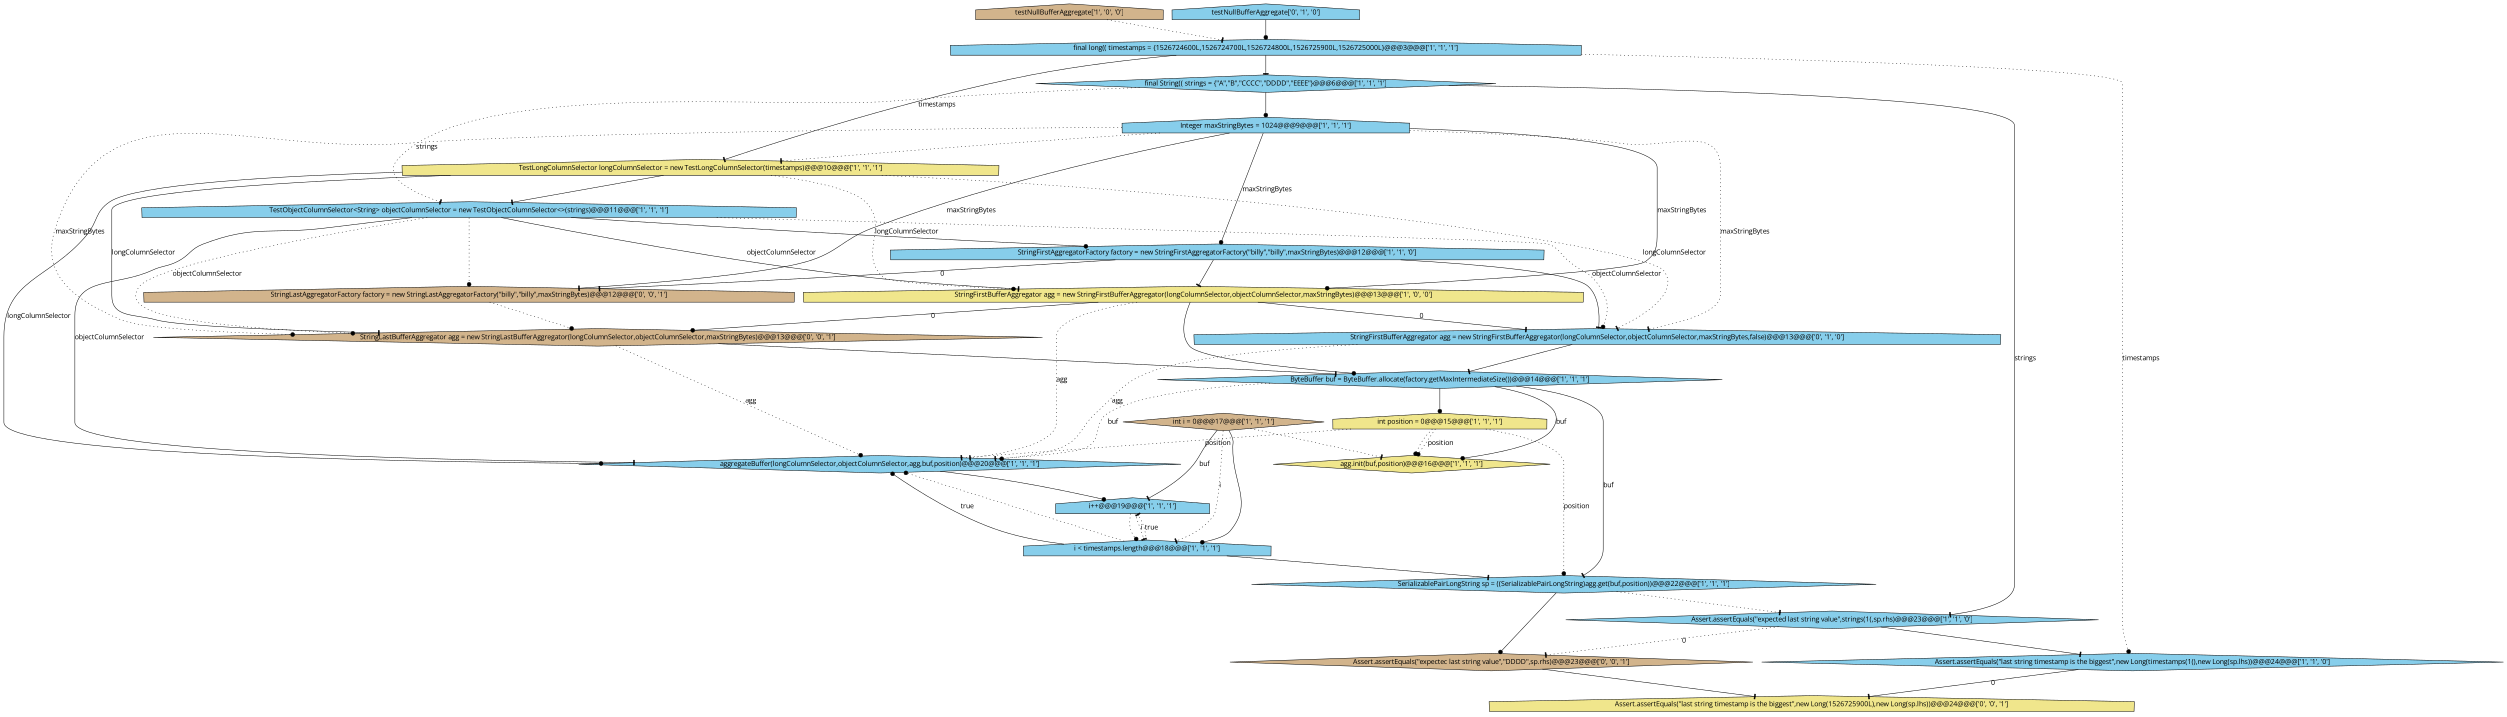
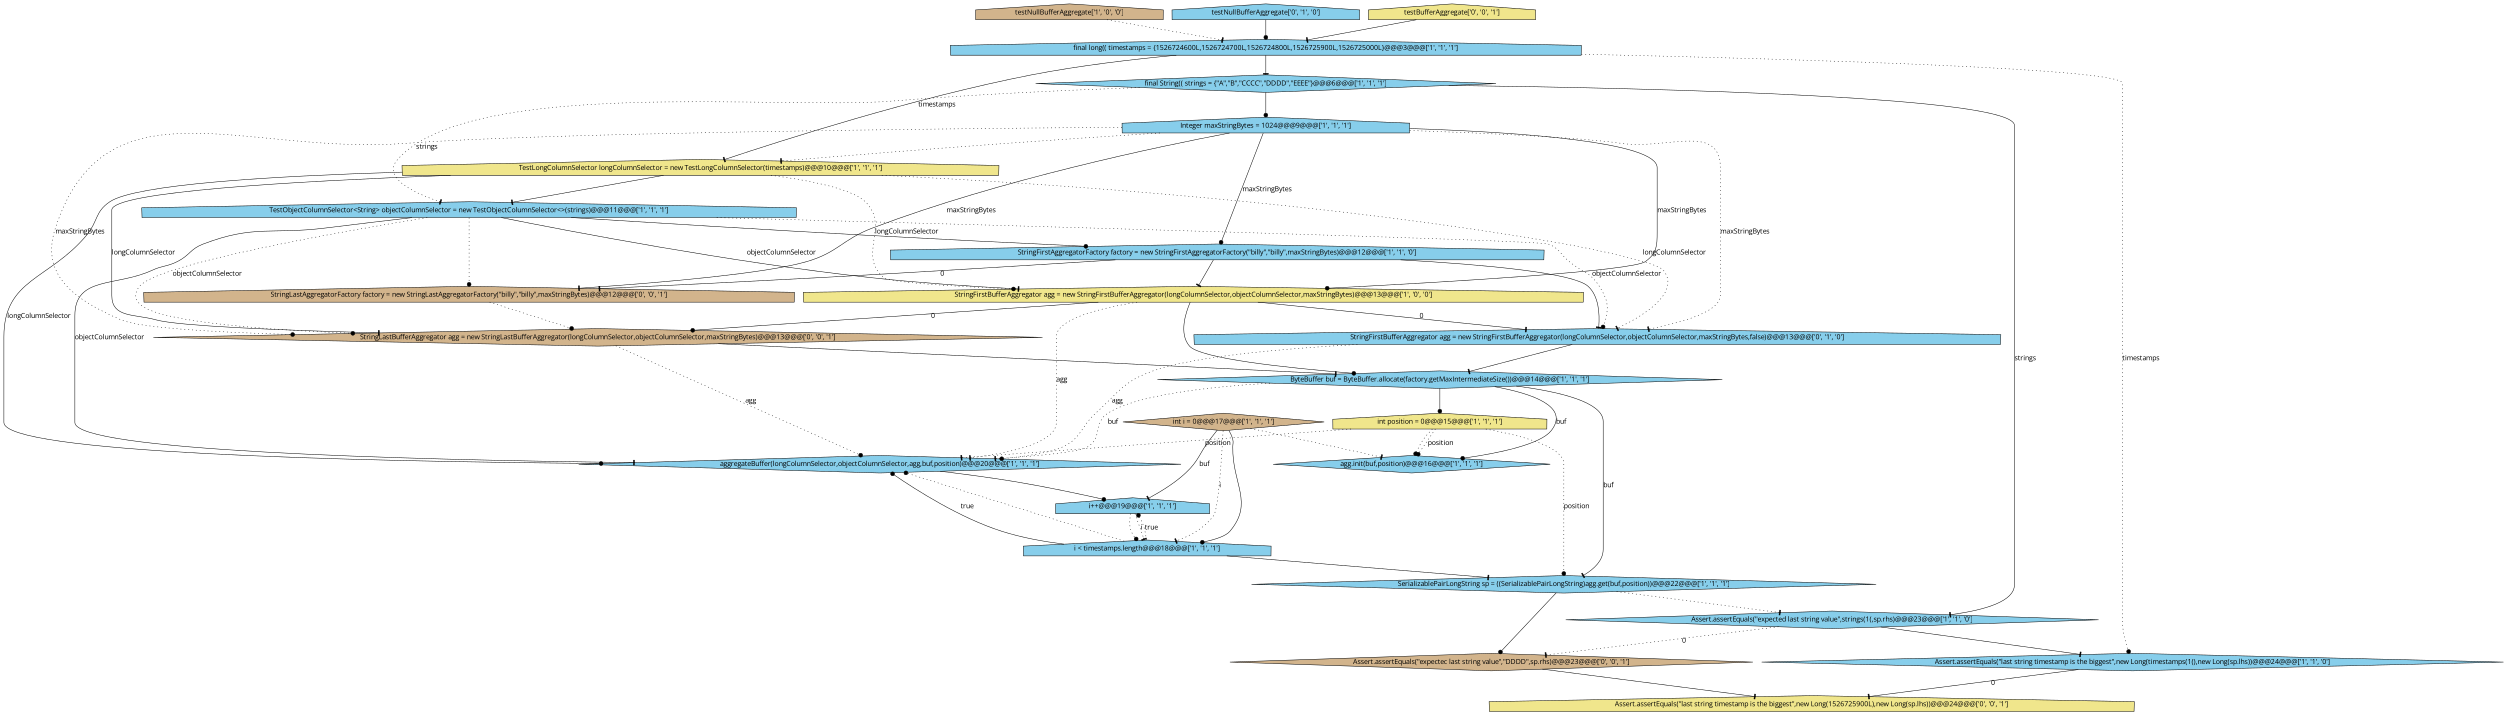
  digraph {
    fontname="Open Sans"
    node [fillcolor=skyblue fontname="Open Sans" shape=house style=filled]
    edge [arrowhead=tee fontname="Open Sans" style=solid]
    n1 [label="TestObjectColumnSelector<String> objectColumnSelector = new TestObjectColumnSelector<>(strings)@@@11@@@['1', '1', '1']"]
    n2 [label="StringFirstBufferAggregator agg = new StringFirstBufferAggregator(longColumnSelector,objectColumnSelector,maxStringBytes,false)@@@13@@@['0', '1', '0']"]
    n3 [label="aggregateBuffer(longColumnSelector,objectColumnSelector,agg,buf,position)@@@20@@@['1', '1', '1']" shape=diamond]
    n4 [label="StringFirstAggregatorFactory factory = new StringFirstAggregatorFactory(\"billy\",\"billy\",maxStringBytes)@@@12@@@['1', '1', '0']"]
    n5 [fillcolor=tan label="StringLastAggregatorFactory factory = new StringLastAggregatorFactory(\"billy\",\"billy\",maxStringBytes)@@@12@@@['0', '0', '1']"]
    n6 [fillcolor=khaki label="StringFirstBufferAggregator agg = new StringFirstBufferAggregator(longColumnSelector,objectColumnSelector,maxStringBytes)@@@13@@@['1', '0', '0']"]
    n7 [fillcolor=tan label="StringLastBufferAggregator agg = new StringLastBufferAggregator(longColumnSelector,objectColumnSelector,maxStringBytes)@@@13@@@['0', '0', '1']" shape=diamond]
    n8 [label="ByteBuffer buf = ByteBuffer.allocate(factory.getMaxIntermediateSize())@@@14@@@['1', '1', '1']" shape=diamond]
    n9 [label="i++@@@19@@@['1', '1', '1']"]
    n10 [label="Integer maxStringBytes = 1024@@@9@@@['1', '1', '1']"]
    n11 [fillcolor=khaki label="TestLongColumnSelector longColumnSelector = new TestLongColumnSelector(timestamps)@@@10@@@['1', '1', '1']"]
    n12 [label="i < timestamps.length@@@18@@@['1', '1', '1']"]
    n13 [label="SerializablePairLongString sp = ((SerializablePairLongString)agg.get(buf,position))@@@22@@@['1', '1', '1']" shape=diamond]
    n14 [fillcolor=tan label="Assert.assertEquals(\"expectec last string value\",\"DDDD\",sp.rhs)@@@23@@@['0', '0', '1']" shape=diamond]
    n15 [fillcolor=khaki label="Assert.assertEquals(\"last string timestamp is the biggest\",new Long(1526725900L),new Long(sp.lhs))@@@24@@@['0', '0', '1']"]
    n16 [fillcolor=khaki label="int position = 0@@@15@@@['1', '1', '1']"]
-   n17 [fillcolor=khaki label="agg.init(buf,position)@@@16@@@['1', '1', '1']" shape=diamond]
+   n17 [label="agg.init(buf,position)@@@16@@@['1', '1', '1']" shape=diamond]
    n18 [fillcolor=tan label="int i = 0@@@17@@@['1', '1', '1']" shape=diamond]
    n19 [label="Assert.assertEquals(\"expected last string value\",strings(1(,sp.rhs)@@@23@@@['1', '1', '0']" shape=diamond]
    n20 [fillcolor=tan label="testNullBufferAggregate['1', '0', '0']"]
    n21 [label="final long(( timestamps = {1526724600L,1526724700L,1526724800L,1526725900L,1526725000L}@@@3@@@['1', '1', '1']"]
    n22 [label="Assert.assertEquals(\"last string timestamp is the biggest\",new Long(timestamps(1(),new Long(sp.lhs))@@@24@@@['1', '1', '0']" shape=diamond]
    n23 [label="final String(( strings = {\"A\",\"B\",\"CCCC\",\"DDDD\",\"EEEE\"}@@@6@@@['1', '1', '1']" shape=diamond]
    n24 [label="testNullBufferAggregate['0', '1', '0']"]
+   n25 [fillcolor=khaki label="testBufferAggregate['0', '0', '1']"]
    n1 -> n2 [arrowhead=dot label=objectColumnSelector style=dotted]
    n1 -> n3 [label=objectColumnSelector]
    n1 -> n4 [arrowhead=dot]
    n1 -> n5 [arrowhead=dot style=dotted]
    n1 -> n6 [label=objectColumnSelector]
    n1 -> n7 [arrowhead=dot label=objectColumnSelector style=dotted]
    n2 -> n3 [arrowhead=dot label=agg style=dotted]
    n2 -> n8
    n3 -> n9 [arrowhead=dot]
    n4 -> n2
    n4 -> n5 [label=0]
    n4 -> n6
    n5 -> n7 [arrowhead=dot style=dotted]
    n6 -> n2 [label=0]
    n6 -> n3 [label=agg style=dotted]
    n6 -> n7 [arrowhead=dot label=0]
    n6 -> n8 [arrowhead=dot]
    n7 -> n3 [arrowhead=dot label=agg style=dotted]
    n7 -> n8
    n8 -> n3 [label=buf style=dotted]
    n8 -> n13 [label=buf]
    n8 -> n16 [arrowhead=dot]
    n8 -> n17 [arrowhead=dot label=buf]
    n9 -> n12 [arrowhead=dot style=dotted]
    n9 -> n12 [label=i style=dotted]
    n10 -> n2 [label=maxStringBytes style=dotted]
    n10 -> n4 [arrowhead=dot label=maxStringBytes]
    n10 -> n5 [label=maxStringBytes]
    n10 -> n6 [arrowhead=dot label=maxStringBytes]
    n10 -> n7 [arrowhead=dot label=maxStringBytes style=dotted]
    n10 -> n11 [style=dotted]
    n11 -> n1
    n11 -> n2 [label=longColumnSelector style=dotted]
    n11 -> n3 [arrowhead=dot label=longColumnSelector]
    n11 -> n6 [arrowhead=dot label=longColumnSelector style=dotted]
    n11 -> n7 [label=longColumnSelector]
    n12 -> n3 [arrowhead=dot label=true]
    n12 -> n3 [arrowhead=dot style=dotted]
-   n12 -> n9 [label=true style=dotted]
+   n12 -> n9 [arrowhead=dot label=true style=dotted]
    n12 -> n13
    n13 -> n14 [arrowhead=dot]
    n13 -> n19 [style=dotted]
    n14 -> n15
    n16 -> n3 [label=position style=dotted]
    n16 -> n13 [arrowhead=dot label=position style=dotted]
    n16 -> n17 [arrowhead=dot style=dotted]
    n16 -> n17 [arrowhead=dot label=position style=dotted]
    n18 -> n9 [label=buf]
    n18 -> n12 [arrowhead=dot]
    n18 -> n12 [label=i style=dotted]
    n18 -> n17 [style=dotted]
    n19 -> n14 [label=0 style=dotted]
    n19 -> n22
    n20 -> n21 [style=dotted]
    n21 -> n11 [label=timestamps]
    n21 -> n22 [arrowhead=dot label=timestamps style=dotted]
    n21 -> n23
    n22 -> n15 [label=0]
    n23 -> n1 [label=strings style=dotted]
    n23 -> n10 [arrowhead=dot]
    n23 -> n19 [label=strings]
    n24 -> n21 [arrowhead=dot]
+   n25 -> n21
  }
